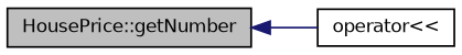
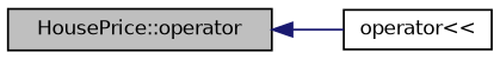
  digraph {
    rankdir=LR
    node [color=black fontname=Helvetica fontsize=10 shape=record]
-   n1 [fillcolor=grey75 fontcolor=black height=0.2 label="HousePrice::getNumber" style=filled width=0.4]
+   n1 [fillcolor=grey75 fontcolor=black height=0.2 label="HousePrice::operator" style=filled width=0.4]
    n2 [height=0.2 label="operator\<\<" width=0.4]
    n1 -> n2 [color=midnightblue dir=back fontname=Helvetica fontsize=10 labelfontname=Helvetica labelfontsize=10 style=solid]
  }
